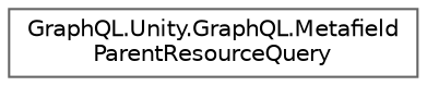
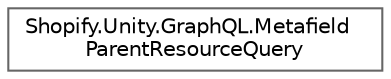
  digraph {
    rankdir=LR
-   n1 [color=grey40 fillcolor=white fontname=Helvetica fontsize=10 height=0.2 label="GraphQL.Unity.GraphQL.Metafield\lParentResourceQuery" shape=box style=filled width=0.4]
+   n1 [color=grey40 fillcolor=white fontname=Helvetica fontsize=10 height=0.2 label="Shopify.Unity.GraphQL.Metafield\lParentResourceQuery" shape=box style=filled width=0.4]
  }
